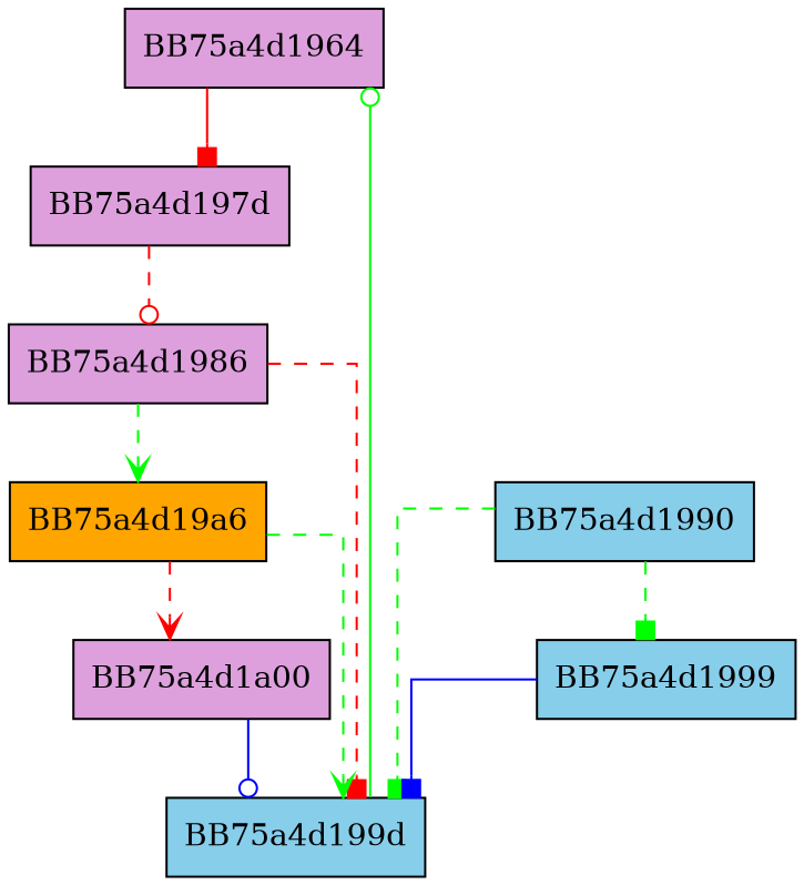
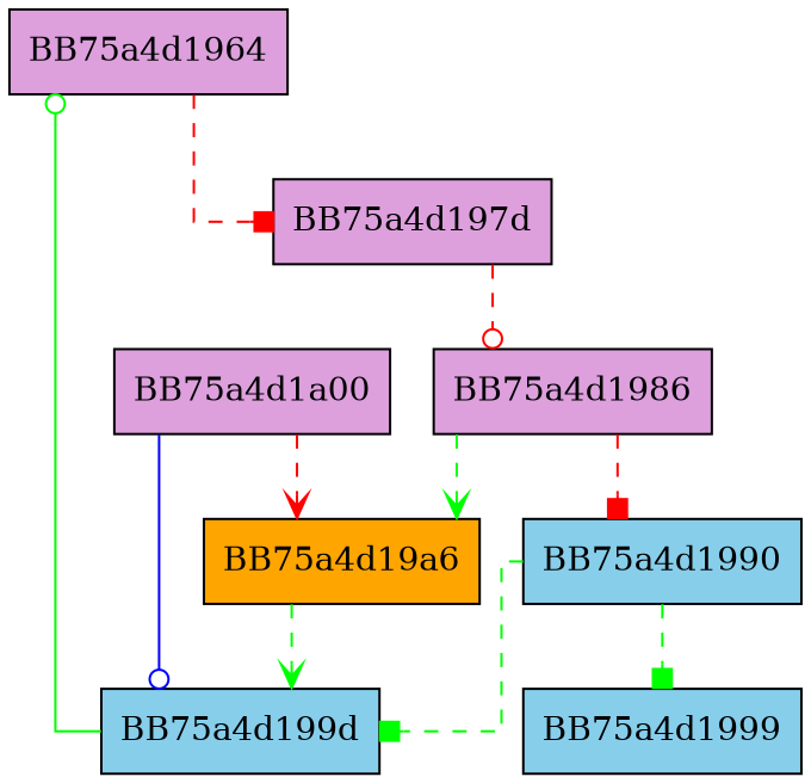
  digraph {
    splines=ortho
    node [fillcolor=plum shape=box style=filled]
    edge [arrowhead=box color=green style=dashed]
    BB75a4d1964
    BB75a4d197d
    BB75a4d199d [fillcolor=skyblue]
    BB75a4d1986
    BB75a4d19a6 [fillcolor=orange]
    BB75a4d1a00
    BB75a4d1990 [fillcolor=skyblue]
    BB75a4d1999 [fillcolor=skyblue]
-   BB75a4d1964 -> BB75a4d197d [color=red style=solid]
+   BB75a4d1964 -> BB75a4d197d [color=red]
    BB75a4d197d -> BB75a4d1986 [arrowhead=odot color=red]
    BB75a4d199d -> BB75a4d1964 [arrowhead=odot style=solid]
    BB75a4d1986 -> BB75a4d19a6 [arrowhead=vee]
-   BB75a4d1986 -> BB75a4d199d [color=red]
+   BB75a4d1986 -> BB75a4d1990 [color=red]
    BB75a4d19a6 -> BB75a4d199d [arrowhead=vee]
-   BB75a4d19a6 -> BB75a4d1a00 [arrowhead=vee color=red]
+   BB75a4d1a00 -> BB75a4d19a6 [arrowhead=vee color=red]
    BB75a4d1a00 -> BB75a4d199d [arrowhead=odot color=blue style=solid]
    BB75a4d1990 -> BB75a4d199d
    BB75a4d1990 -> BB75a4d1999
-   BB75a4d1999 -> BB75a4d199d [color=blue style=solid]
  }
